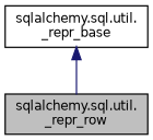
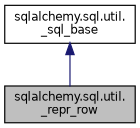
  digraph {
    node [color=black fontname=Helvetica fontsize=10 shape=record style=filled]
    n1 [fillcolor=grey75 fontcolor=black height=0.2 label="sqlalchemy.sql.util.\l_repr_row" width=0.4]
-   n2 [fillcolor=white height=0.2 label="sqlalchemy.sql.util.\l_repr_base" width=0.4]
+   n2 [fillcolor=white height=0.2 label="sqlalchemy.sql.util.\l_sql_base" width=0.4]
    n2 -> n1 [color=midnightblue dir=back fontname=Helvetica fontsize=10 labelfontname=Helvetica labelfontsize=10 style=solid]
  }
